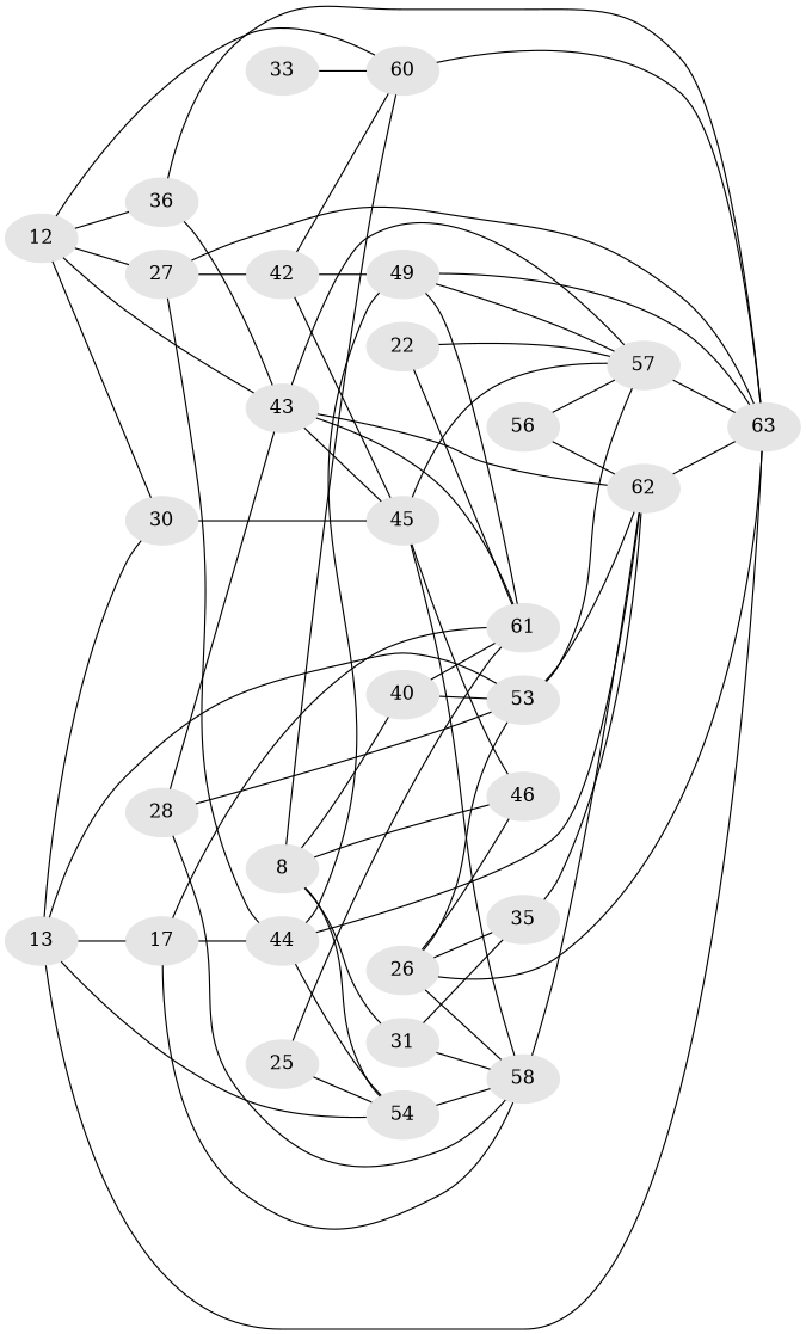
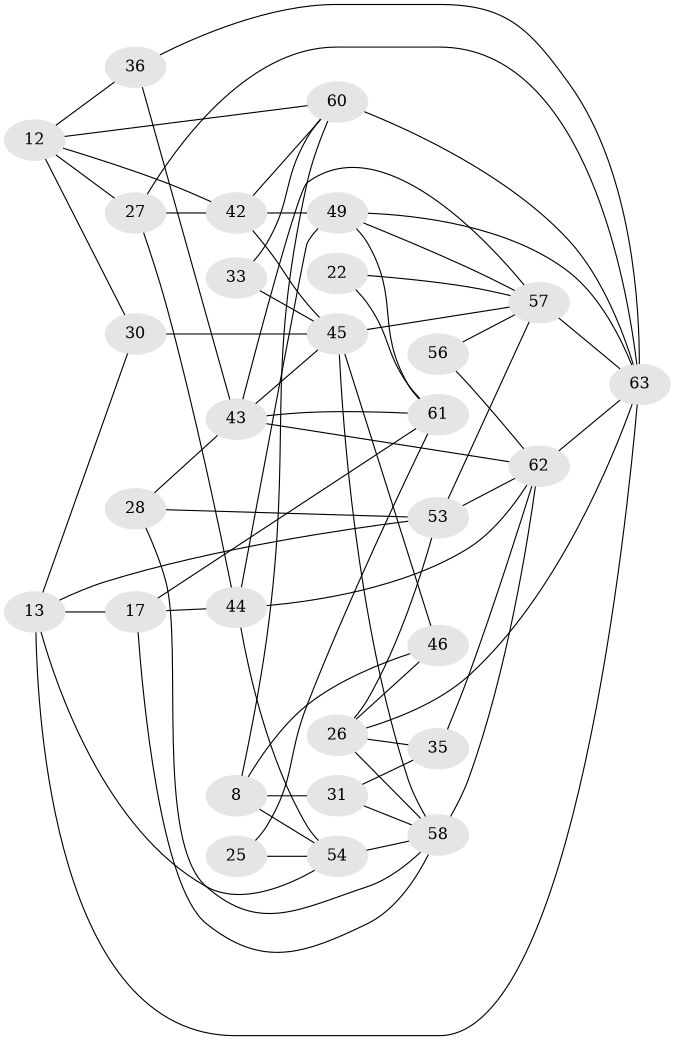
  graph {
    rankdir=LR
    node [color=gray90 style=filled]
    31 [super="+16"]
    35
    58 [super="+55+48+37"]
    8
-   40 [super="+39"]
    46
    54 [super="+23"]
    60 [super="+10"]
    53 [super="+32"]
    61 [super="+21"]
    63 [super="+5+52"]
    12 [super="+3"]
    27
    30
    36
    43 [super="+15"]
    44 [super="+18"]
    42 [super="+29"]
    45 [super="+20"]
    57 [super="+34"]
    62 [super="+41+38+59"]
    17 [super="+14"]
    13
    49 [super="+6"]
    22
    25
    26
    28
    33
    56
    31 -- 35
    31 -- 58
    35 -- 62 [weight=2]
    58 -- 62 [weight=2]
    8 -- 31
-   8 -- 40 [weight=2]
    8 -- 46
    8 -- 54 [weight=2]
    8 -- 60
-   40 -- 53
-   40 -- 61 [weight=2]
    54 -- 58
    60 -- 63
    53 -- 57
    53 -- 62
    12 -- 60
    12 -- 27
    12 -- 30
    12 -- 36 [weight=2]
-   12 -- 43
+   12 -- 42
    27 -- 63
    27 -- 44
    27 -- 42
    30 -- 45
    36 -- 63 [weight=2]
    36 -- 43
    43 -- 61
    43 -- 45
    43 -- 57
    43 -- 62 [weight=4]
    44 -- 54
    44 -- 62
    44 -- 49
    42 -- 60
    42 -- 45 [weight=2]
    42 -- 49 [weight=2]
    45 -- 58
    45 -- 46
    45 -- 57
    57 -- 63
    62 -- 63 [weight=4]
    17 -- 58
    17 -- 61
    17 -- 44
    13 -- 54
    13 -- 53
    13 -- 63
    13 -- 30
    13 -- 17
    49 -- 61
    49 -- 63
    49 -- 57
    22 -- 61
    22 -- 57
    25 -- 54
    25 -- 61
    26 -- 35
    26 -- 58
    26 -- 46
    26 -- 53
    26 -- 63
    28 -- 58 [weight=3]
    28 -- 53 [weight=2]
    28 -- 43
    33 -- 60
+   33 -- 45
    56 -- 57
    56 -- 62 [weight=2]
  }
